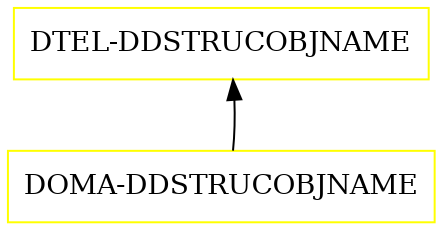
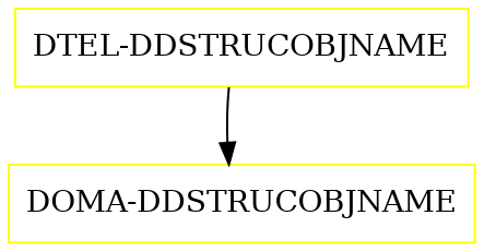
  digraph {
    node [color=yellow shape=box]
    "DTEL-DDSTRUCOBJNAME"
    "DOMA-DDSTRUCOBJNAME"
-   "DOMA-DDSTRUCOBJNAME" -> "DTEL-DDSTRUCOBJNAME"
+   "DTEL-DDSTRUCOBJNAME" -> "DOMA-DDSTRUCOBJNAME"
  }
